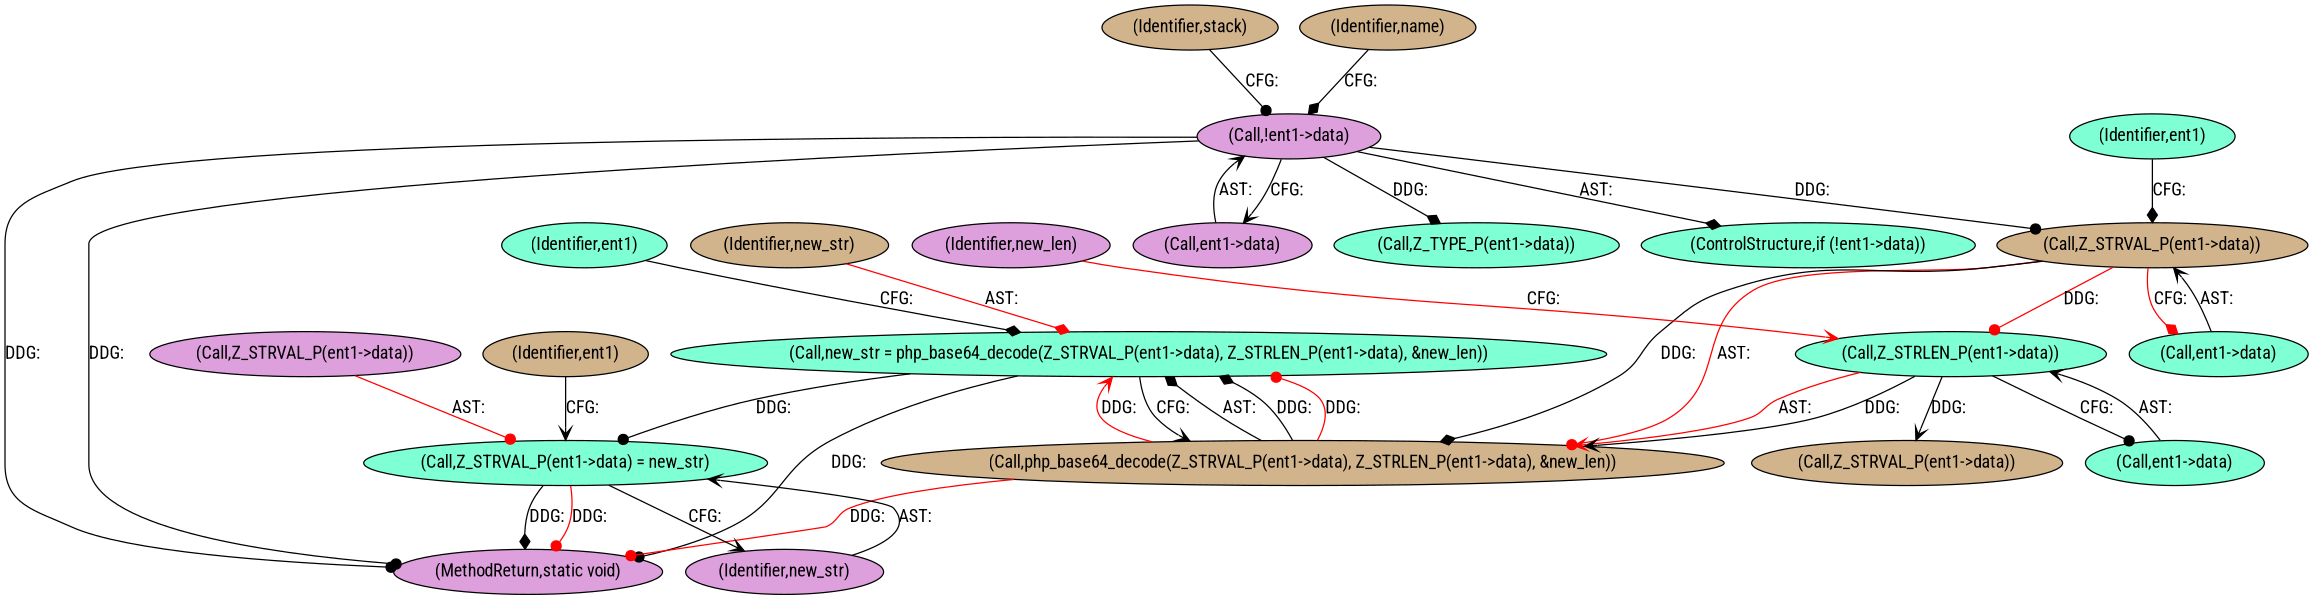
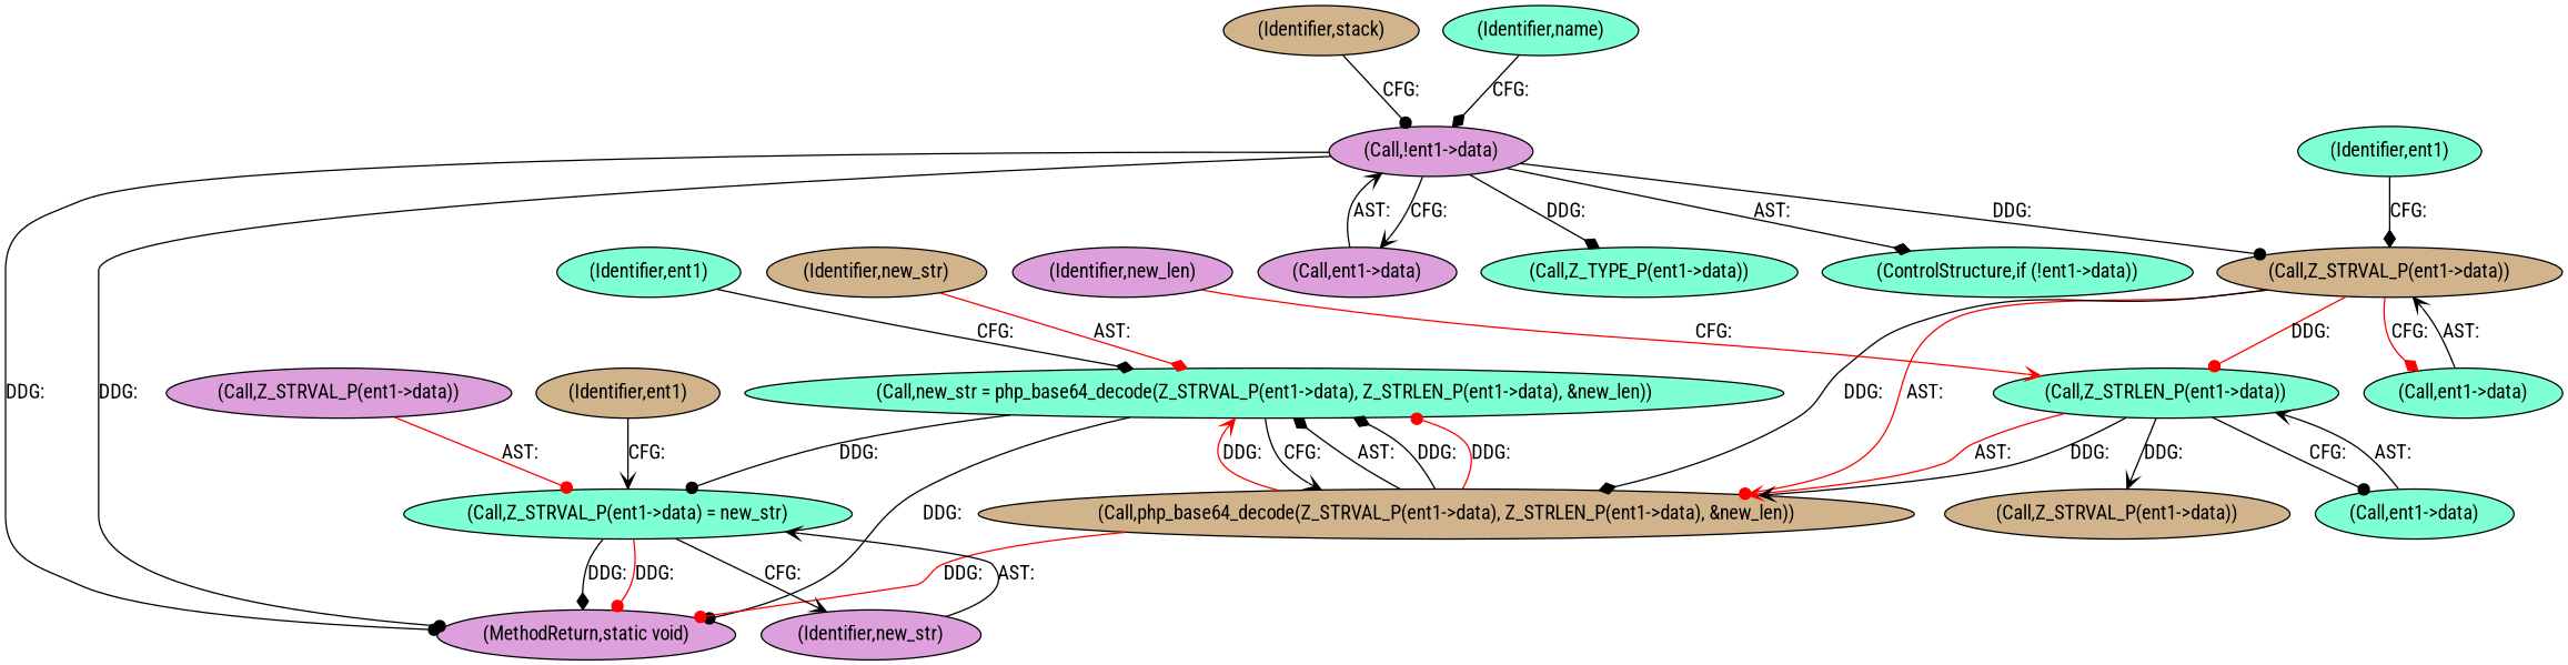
  digraph {
    fontname="Roboto Condensed"
    node [fillcolor=aquamarine fontname="Roboto Condensed" style=filled]
    edge [arrowhead=vee color=black fontname="Roboto Condensed"]
    n1 [label="(Call,new_str = php_base64_decode(Z_STRVAL_P(ent1->data), Z_STRLEN_P(ent1->data), &new_len))"]
    n2 [fillcolor=tan label="(Call,php_base64_decode(Z_STRVAL_P(ent1->data), Z_STRLEN_P(ent1->data), &new_len))"]
    n3 [label="(Call,Z_STRVAL_P(ent1->data) = new_str)"]
    n4 [fillcolor=plum label="(MethodReturn,static void)"]
    n5 [fillcolor=plum label="(Identifier,new_str)"]
    n6 [fillcolor=tan label="(Call,Z_STRVAL_P(ent1->data))"]
    n7 [label="(Call,Z_STRLEN_P(ent1->data))"]
    n8 [label="(Call,ent1->data)"]
    n9 [fillcolor=tan label="(Call,Z_STRVAL_P(ent1->data))"]
    n10 [label="(Call,ent1->data)"]
    n11 [fillcolor=plum label="(Call,!ent1->data)"]
    n12 [fillcolor=plum label="(Call,ent1->data)"]
    n13 [label="(Call,Z_TYPE_P(ent1->data))"]
    n14 [label="(ControlStructure,if (!ent1->data))"]
    n15 [label="(Identifier,ent1)"]
    n16 [fillcolor=plum label="(Identifier,new_len)"]
    n17 [fillcolor=plum label="(Call,Z_STRVAL_P(ent1->data))"]
    n18 [label="(Identifier,ent1)"]
    n19 [fillcolor=tan label="(Identifier,stack)"]
    n20 [fillcolor=tan label="(Identifier,new_str)"]
-   n21 [fillcolor=tan label="(Identifier,name)"]
+   n21 [label="(Identifier,name)"]
    n22 [fillcolor=tan label="(Identifier,ent1)"]
    n1 -> n2 [label="CFG: "]
    n1 -> n3 [arrowhead=dot label="DDG: "]
    n1 -> n4 [arrowhead=dot label="DDG: "]
    n2 -> n1 [arrowhead=diamond label="AST: "]
    n2 -> n1 [arrowhead=diamond label="DDG: "]
    n2 -> n1 [arrowhead=dot color=red label="DDG: "]
    n2 -> n1 [color=red label="DDG: "]
    n2 -> n4 [arrowhead=dot color=red label="DDG: "]
    n3 -> n4 [arrowhead=diamond label="DDG: "]
    n3 -> n4 [arrowhead=dot color=red label="DDG: "]
    n3 -> n5 [label="CFG: "]
    n5 -> n3 [label="AST: "]
    n6 -> n2 [arrowhead=dot color=red label="AST: "]
    n6 -> n2 [arrowhead=diamond label="DDG: "]
    n6 -> n7 [arrowhead=dot color=red label="DDG: "]
    n6 -> n8 [arrowhead=diamond color=red label="CFG: "]
    n7 -> n2 [color=red label="AST: "]
    n7 -> n2 [label="DDG: "]
    n7 -> n9 [label="DDG: "]
    n7 -> n10 [arrowhead=dot label="CFG: "]
    n8 -> n6 [label="AST: "]
    n10 -> n7 [label="AST: "]
    n11 -> n4 [arrowhead=dot label="DDG: "]
    n11 -> n4 [arrowhead=dot label="DDG: "]
    n11 -> n6 [arrowhead=dot label="DDG: "]
    n11 -> n12 [label="CFG: "]
    n11 -> n13 [arrowhead=diamond label="DDG: "]
    n11 -> n14 [arrowhead=diamond label="AST: "]
    n12 -> n11 [label="AST: "]
    n15 -> n1 [arrowhead=diamond label="CFG: "]
    n16 -> n7 [color=red label="CFG: "]
    n17 -> n3 [arrowhead=dot color=red label="AST: "]
    n18 -> n6 [arrowhead=diamond label="CFG: "]
    n19 -> n11 [arrowhead=dot label="CFG: "]
    n20 -> n1 [arrowhead=diamond color=red label="AST: "]
    n21 -> n11 [arrowhead=diamond label="CFG: "]
    n22 -> n3 [label="CFG: "]
  }
